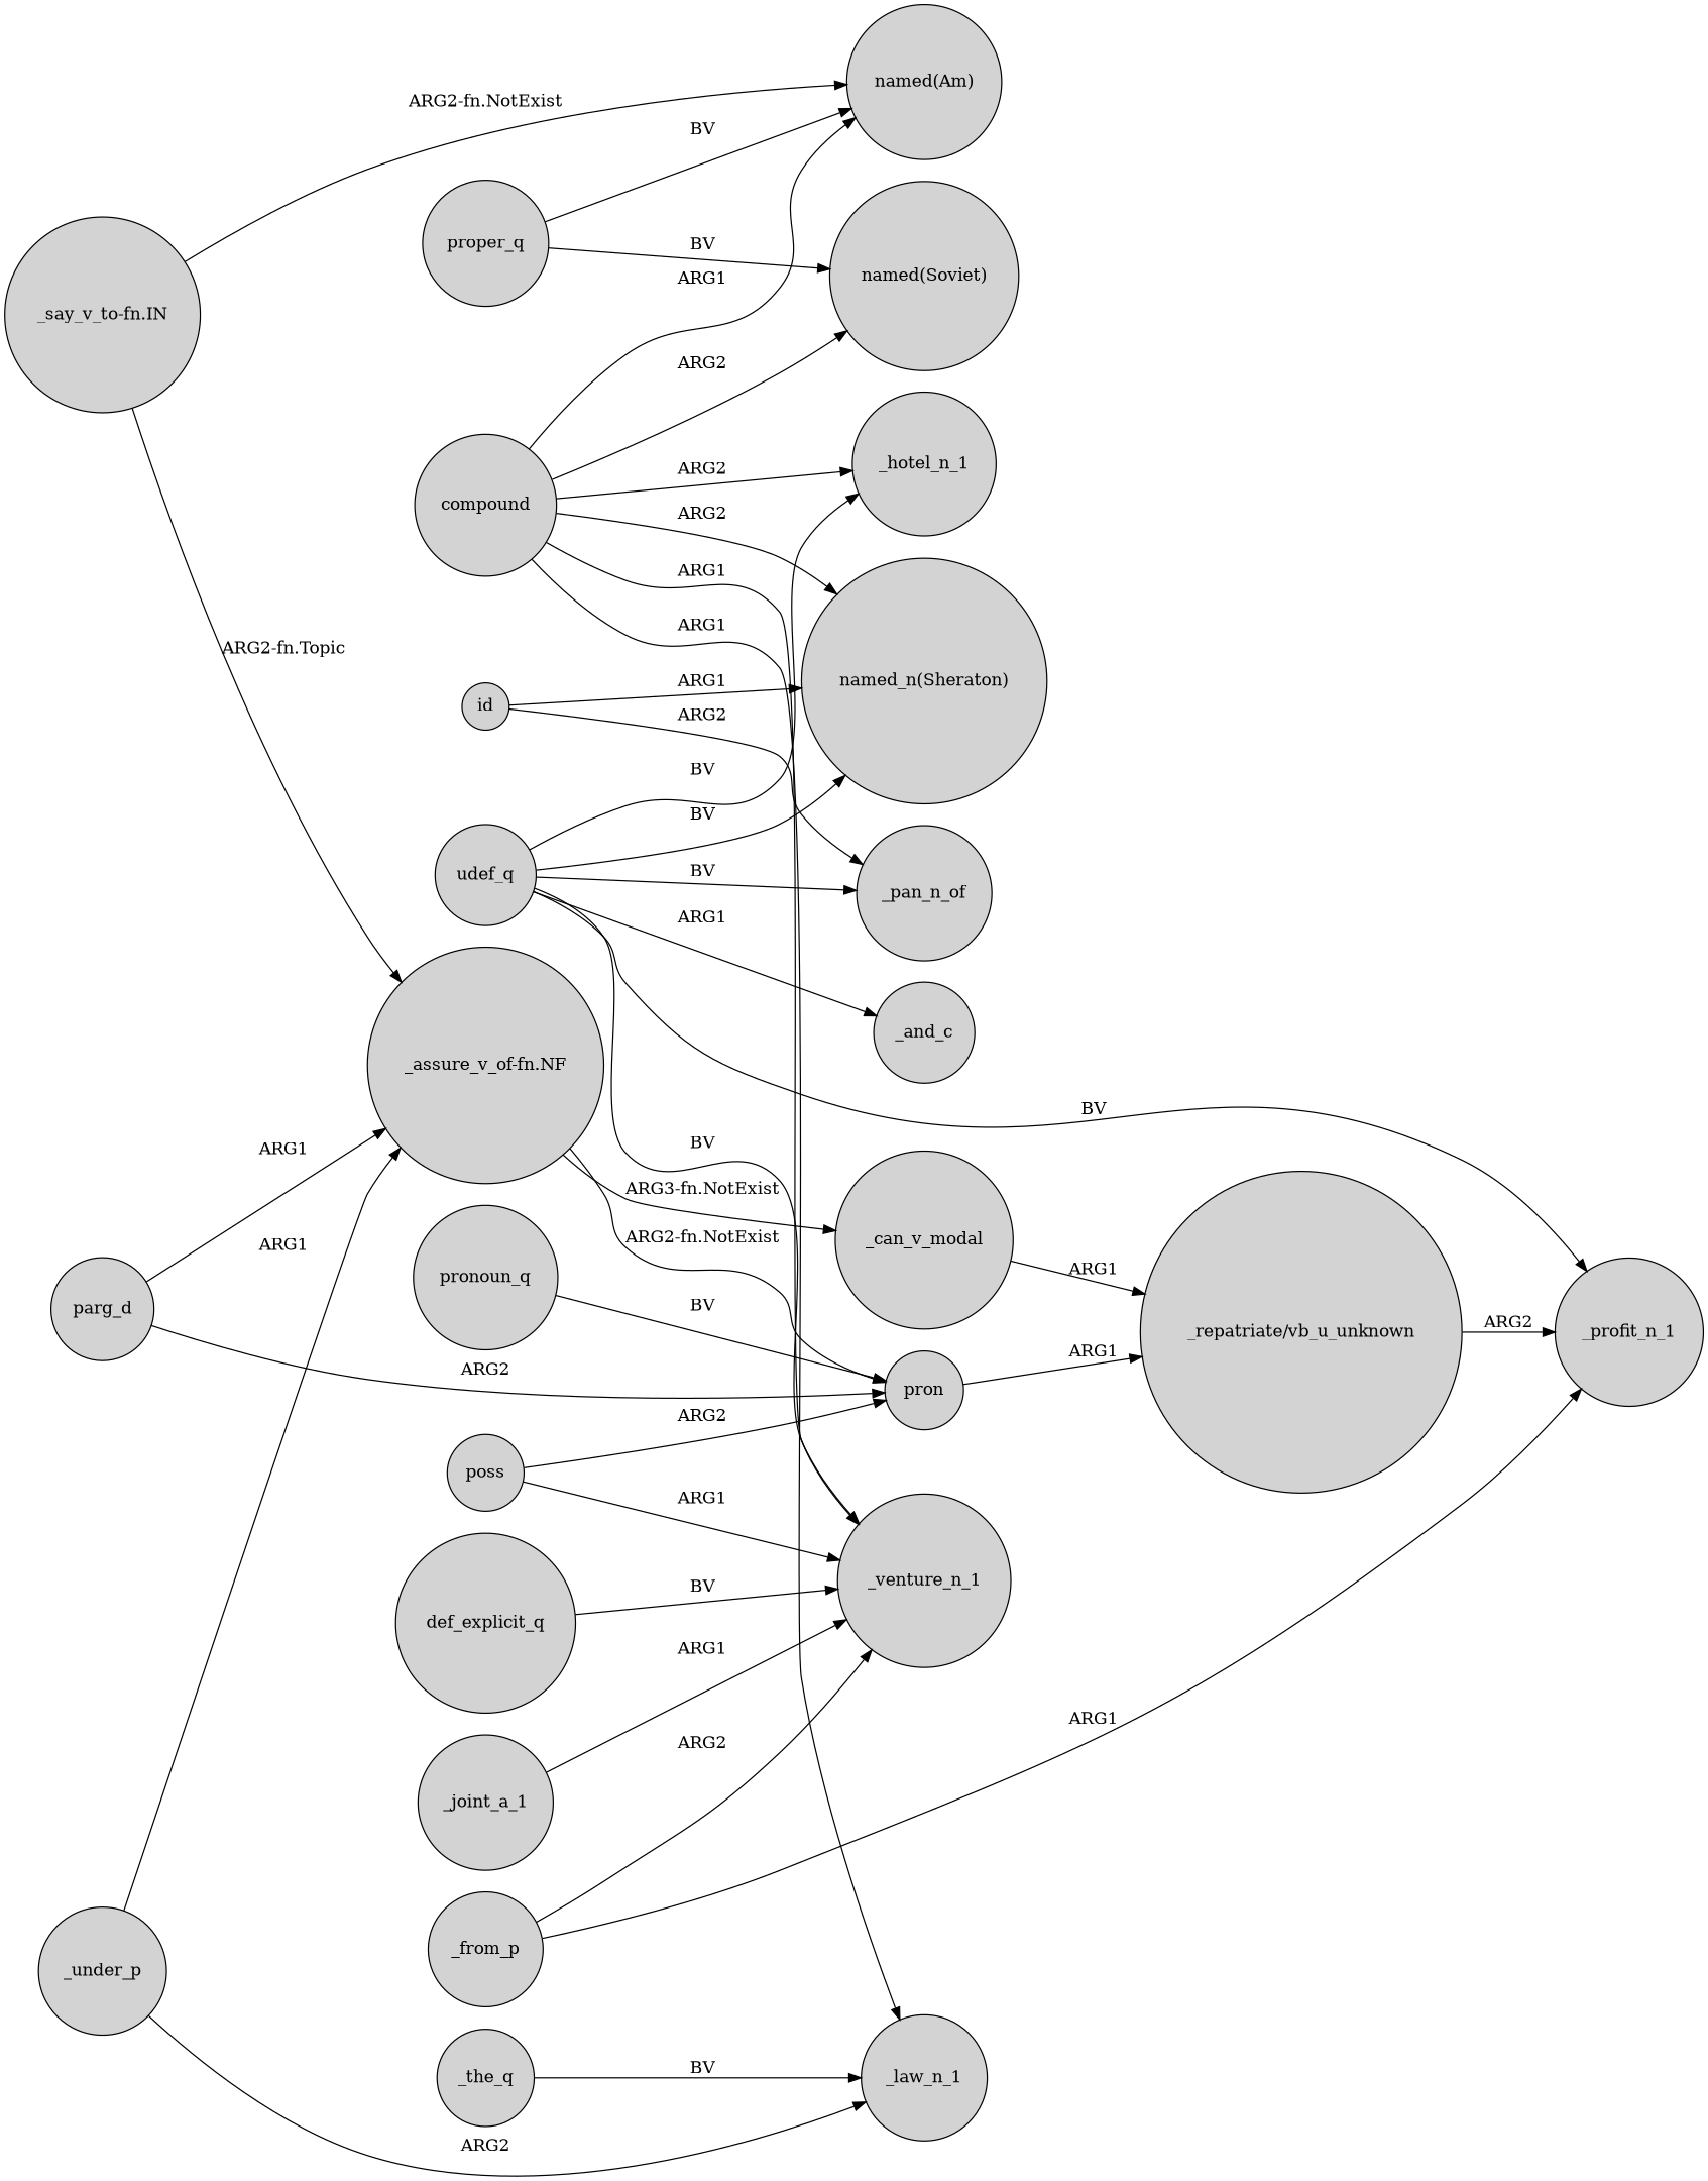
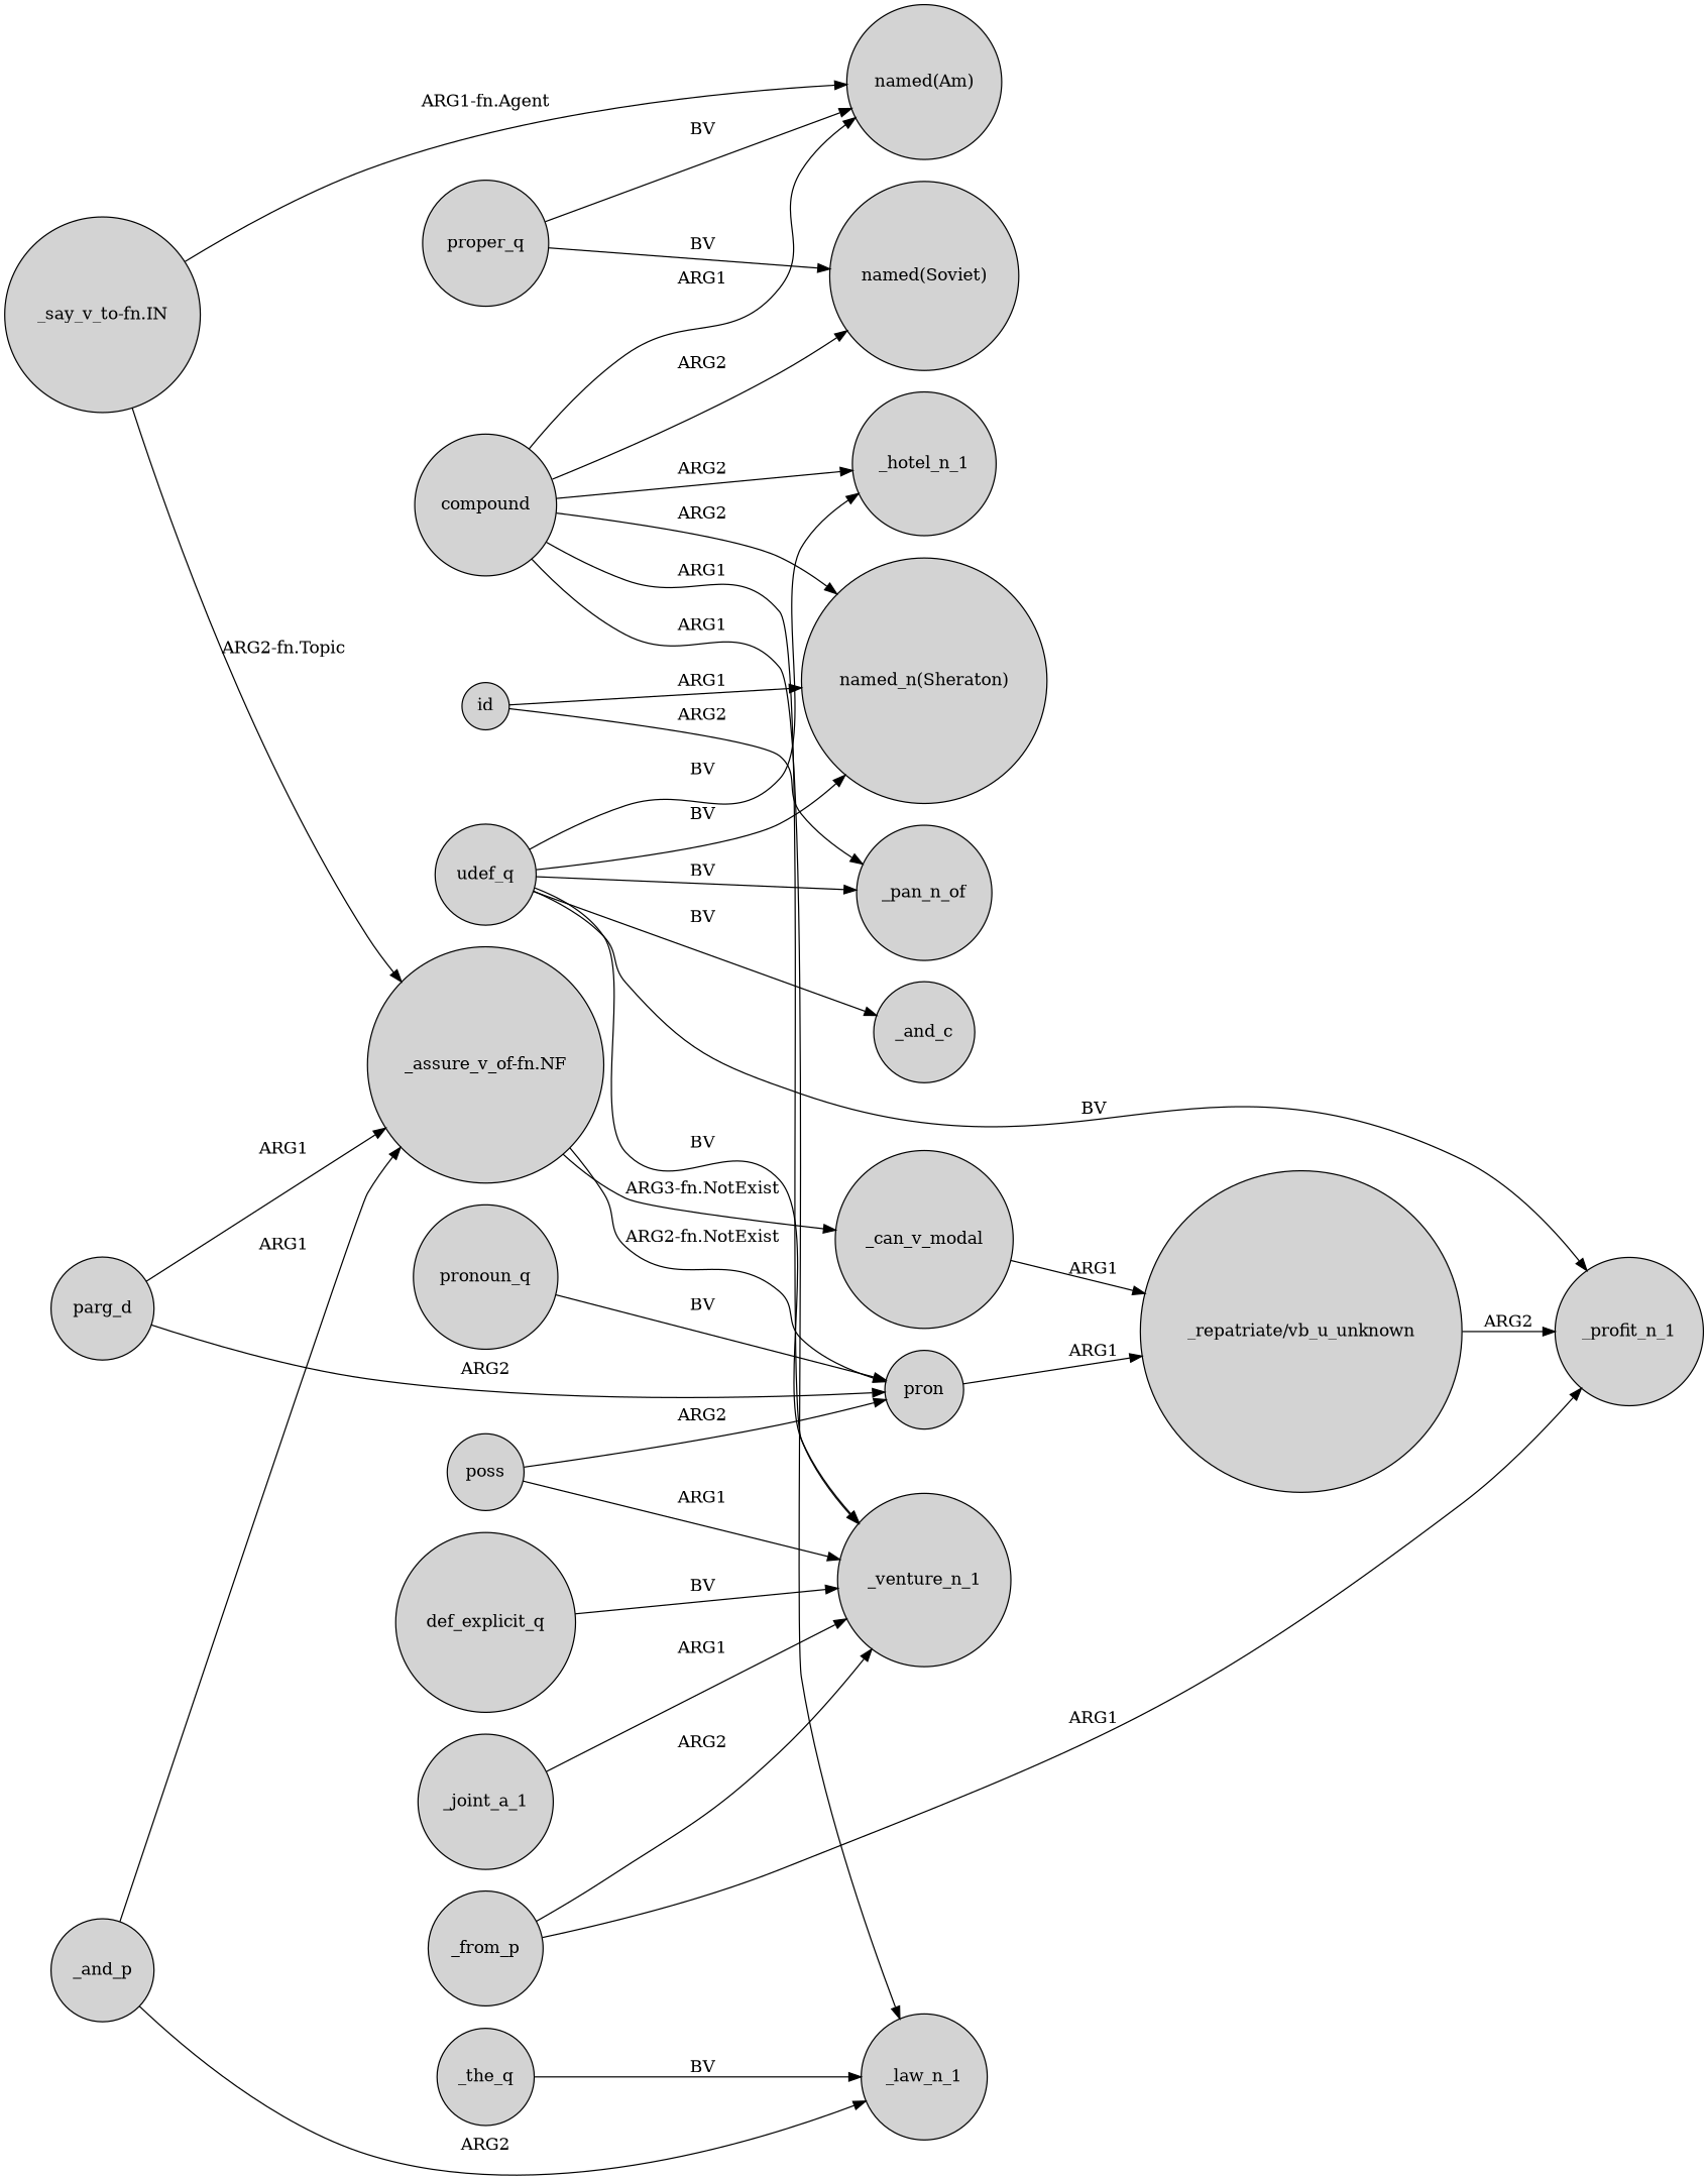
  digraph {
    rankdir=LR
    node [shape=circle style=filled]
    _joint_a_1
    _venture_n_1
    compound
    "named(Am)"
    "named(Soviet)"
    _law_n_1
    _hotel_n_1
    "named_n(Sheraton)"
    proper_q
    def_explicit_q
    _can_v_modal
    "_repatriate/vb_u_unknown"
    _profit_n_1
    pron
    id
    _pan_n_of
    poss
-   _under_p
+   _under_p [label=_and_p]
    "_assure_v_of-fn.NF"
    udef_q
    _and_c
    parg_d
    _from_p
    pronoun_q
    "_say_v_to-fn.IN"
    _the_q
    _joint_a_1 -> _venture_n_1 [label=ARG1]
    compound -> _venture_n_1 [label=ARG1]
    compound -> "named(Am)" [label=ARG1]
    compound -> "named(Soviet)" [label=ARG2]
    compound -> _law_n_1 [label=ARG1]
    compound -> _hotel_n_1 [label=ARG2]
    compound -> "named_n(Sheraton)" [label=ARG2]
    proper_q -> "named(Am)" [label=BV]
    proper_q -> "named(Soviet)" [label=BV]
    def_explicit_q -> _venture_n_1 [label=BV]
    _can_v_modal -> "_repatriate/vb_u_unknown" [label=ARG1]
    "_repatriate/vb_u_unknown" -> _profit_n_1 [label=ARG2]
    pron -> "_repatriate/vb_u_unknown" [label=ARG1]
    id -> "named_n(Sheraton)" [label=ARG1]
    id -> _pan_n_of [label=ARG2]
    poss -> _venture_n_1 [label=ARG1]
    poss -> pron [label=ARG2]
    _under_p -> _law_n_1 [label=ARG2]
    _under_p -> "_assure_v_of-fn.NF" [label=ARG1]
    "_assure_v_of-fn.NF" -> _can_v_modal [label="ARG3-fn.NotExist"]
    "_assure_v_of-fn.NF" -> pron [label="ARG2-fn.NotExist"]
    udef_q -> _venture_n_1 [label=BV]
    udef_q -> _hotel_n_1 [label=BV]
    udef_q -> "named_n(Sheraton)" [label=BV]
    udef_q -> _profit_n_1 [label=BV]
    udef_q -> _pan_n_of [label=BV]
-   udef_q -> _and_c [label=ARG1]
+   udef_q -> _and_c [label=BV]
    parg_d -> pron [label=ARG2]
    parg_d -> "_assure_v_of-fn.NF" [label=ARG1]
    _from_p -> _venture_n_1 [label=ARG2]
    _from_p -> _profit_n_1 [label=ARG1]
    pronoun_q -> pron [label=BV]
-   "_say_v_to-fn.IN" -> "named(Am)" [label="ARG2-fn.NotExist"]
+   "_say_v_to-fn.IN" -> "named(Am)" [label="ARG1-fn.Agent"]
    "_say_v_to-fn.IN" -> "_assure_v_of-fn.NF" [label="ARG2-fn.Topic"]
    _the_q -> _law_n_1 [label=BV]
  }
